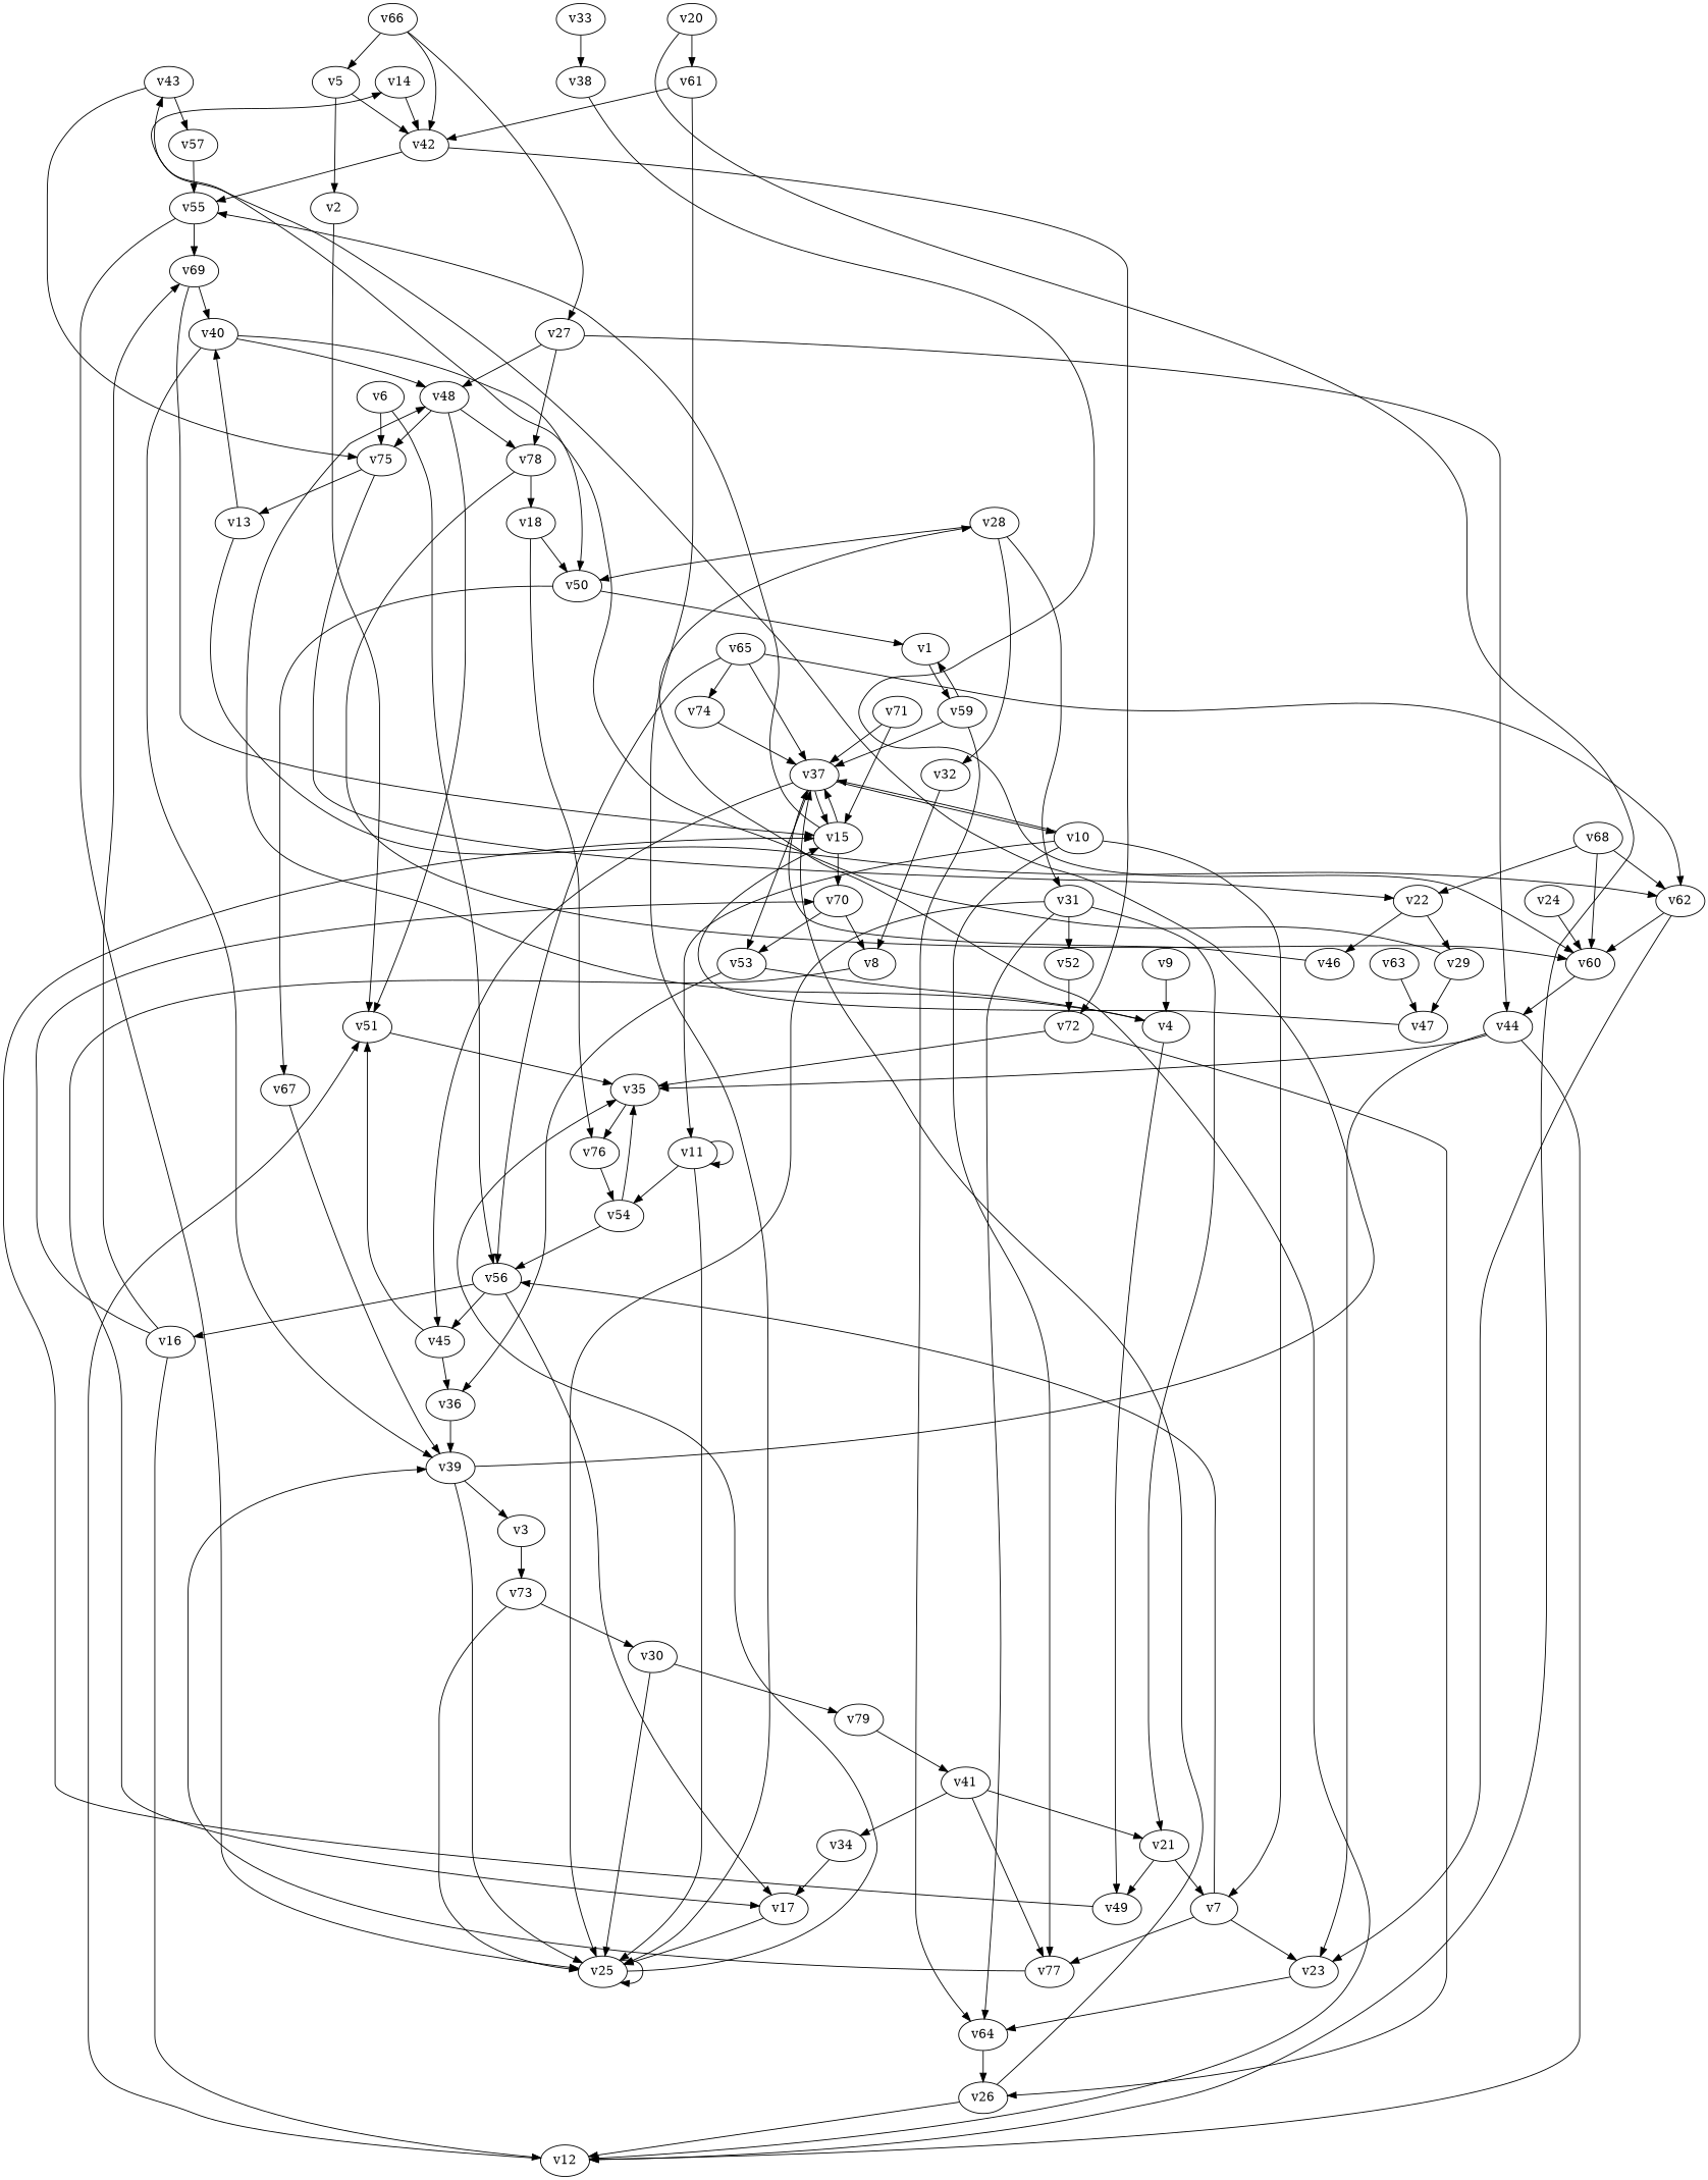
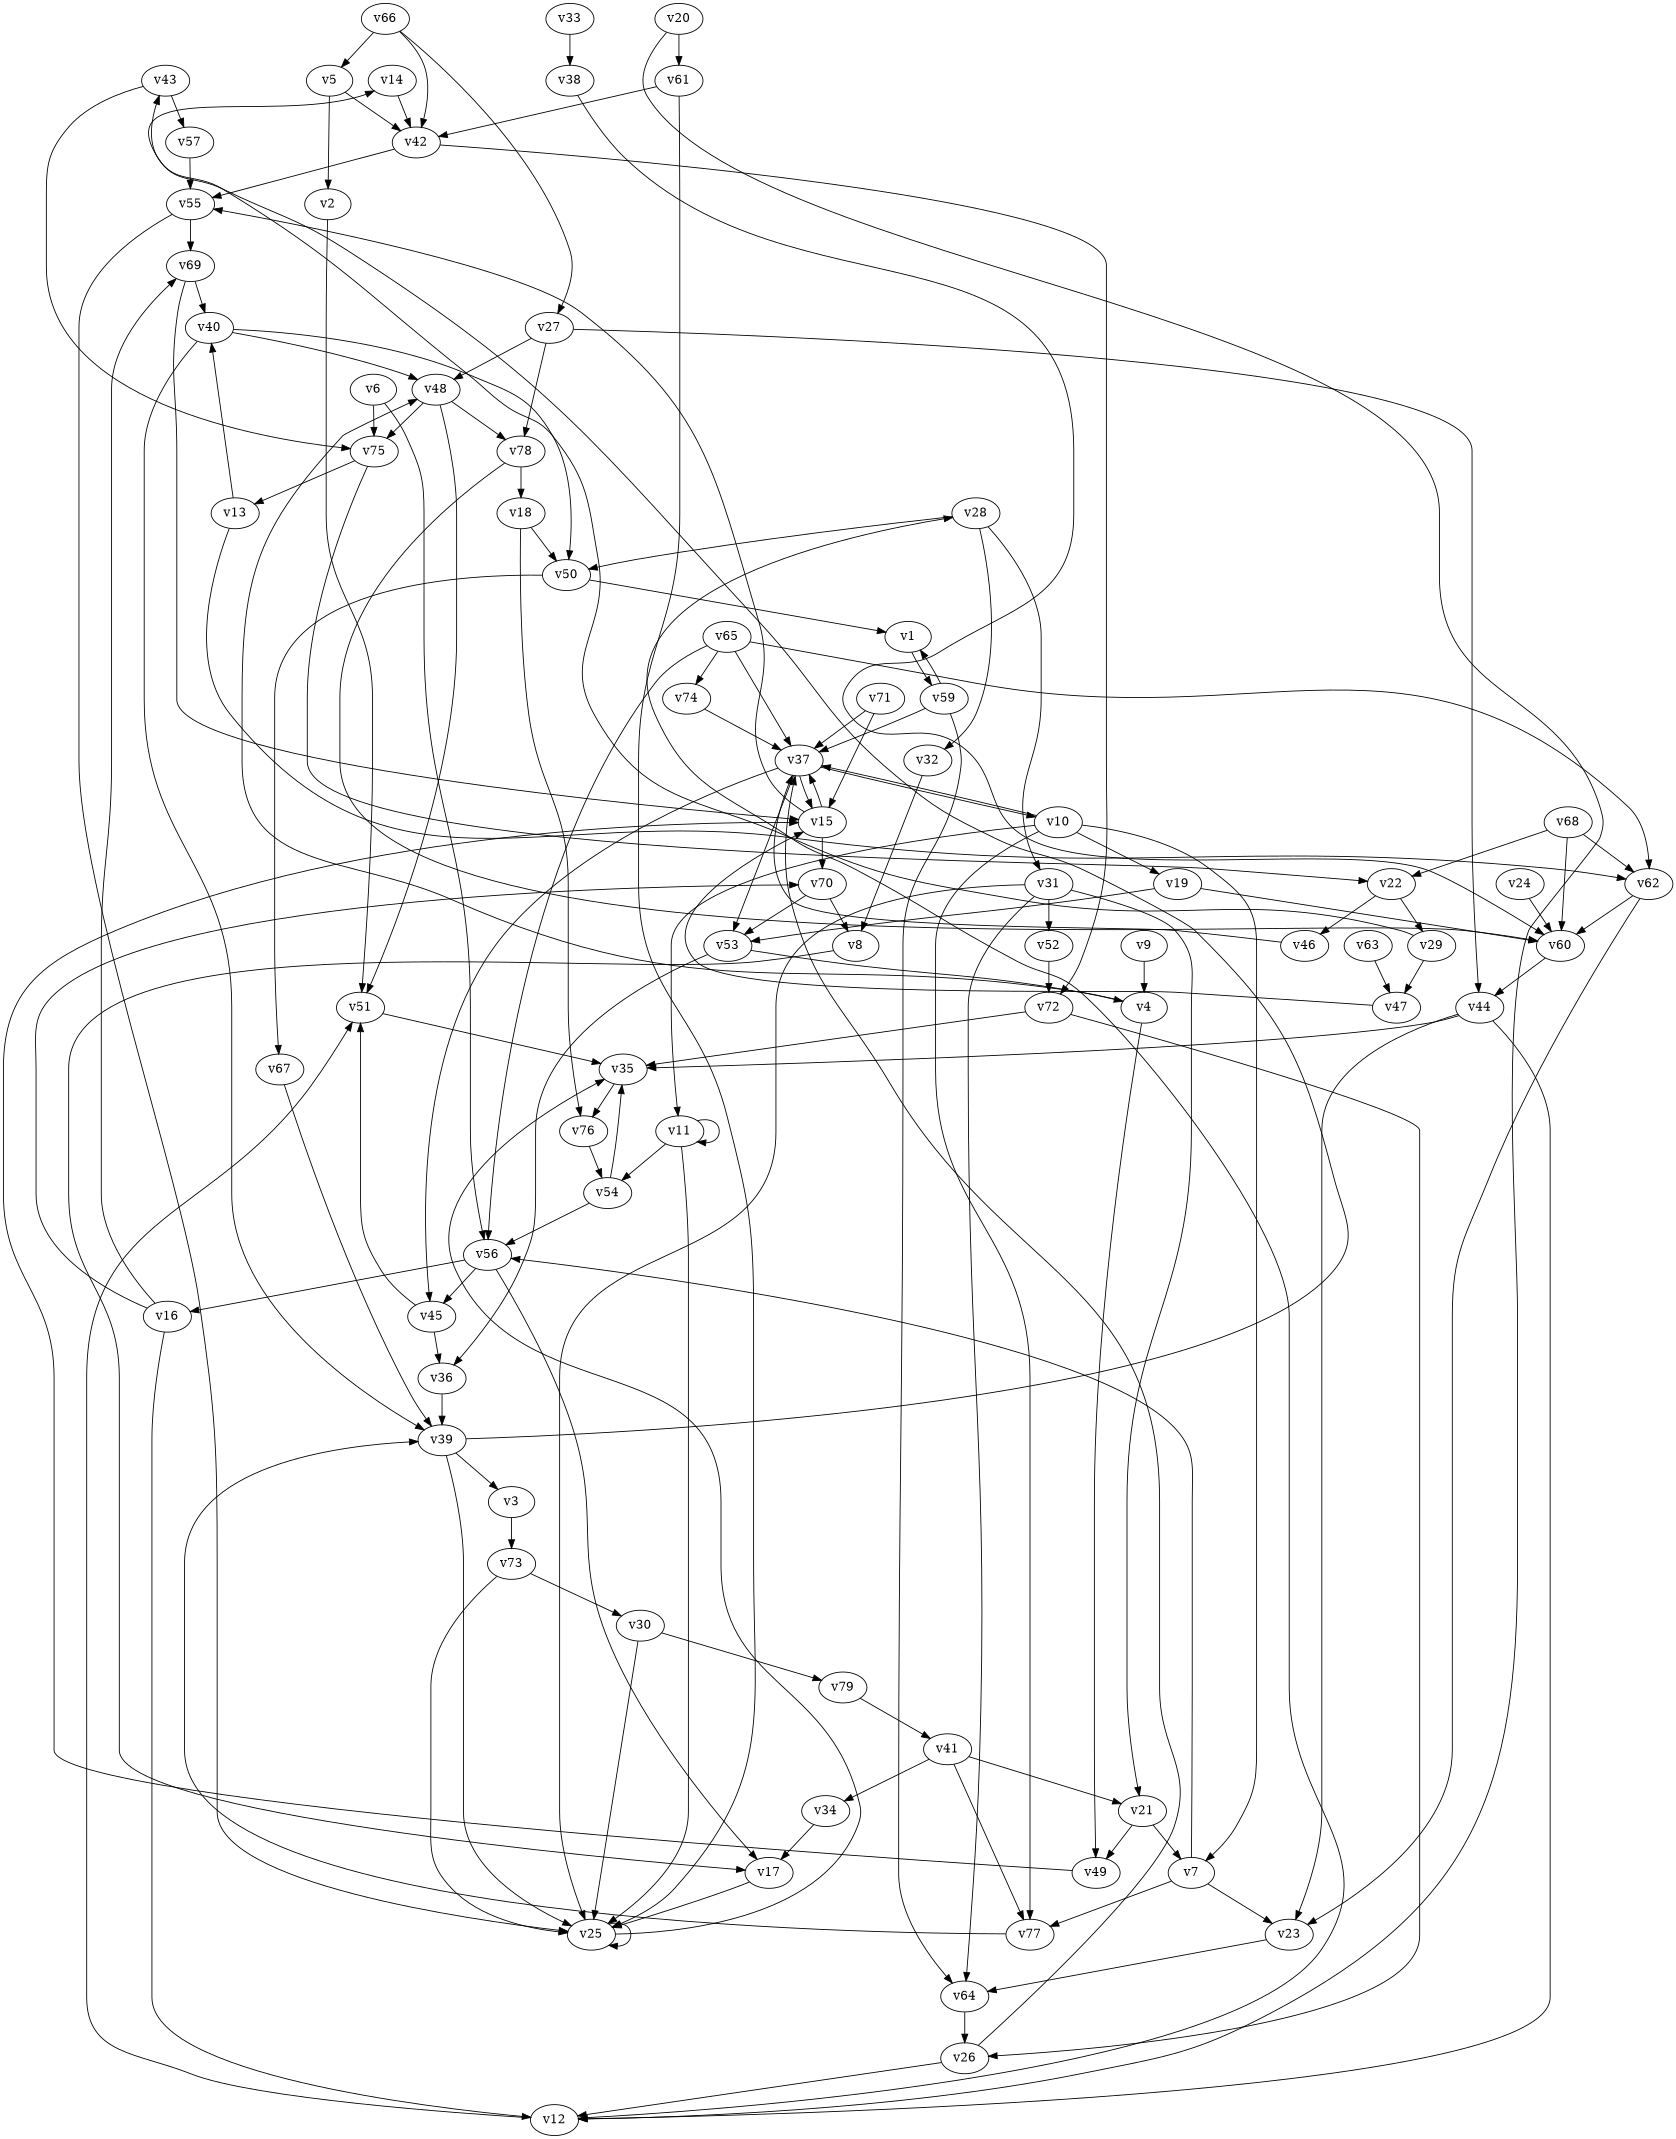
  digraph {
    node [player=1]
    v14
    v42 [player=0]
    v76 [player=0]
    v54 [player=0]
    v1 [player=0]
    v59 [player=0]
    v37 [player=0]
    v64 [player=0]
    v2 [player=0]
    v51 [player=0]
    v35
    v3
    v73 [player=0]
    v25
    v30 [player=0]
    v4
    v48
    v49 [player=0]
    v75
    v78 [player=0]
    v15
    v5
    v55 [player=0]
    v72 [player=0]
    v6
    v56
    v17 [player=0]
    v16
    v45
    v13
    v22 [player=0]
    v7
    v23
    v77
    v39
    v8
    v9 [player=0]
    v10
    v11
+   v19 [player=0]
    v53 [player=0]
    v60
    v12
    v28
    v50 [player=0]
    v31 [player=0]
    v32 [player=0]
    v40
    v62
    v70 [player=0]
    v69
    v18 [player=0]
    v67 [player=0]
    v36
    v44
    v20 [player=0]
    v61
    v21 [player=0]
    v29
    v46
    v47
    v26
    v24 [player=0]
    v27
    v52 [player=0]
    v79 [player=0]
    v41
    v33 [player=0]
    v38 [player=0]
    v34 [player=0]
    v43 [player=0]
    v57
    v63 [player=0]
    v65
    v74 [player=0]
    v66 [player=0]
    v68 [player=0]
    v71
    v14 -> v42
    v42 -> v55
    v42 -> v72
    v76 -> v54
    v54 -> v35
    v54 -> v56
    v1 -> v59
    v59 -> v1 [constraint="t mod 3 == 2"]
    v59 -> v37
    v59 -> v64
    v37 -> v15
    v37 -> v45
    v37 -> v10
    v37 -> v53
    v64 -> v26
    v2 -> v51
    v51 -> v35
    v35 -> v76
    v3 -> v73
    v73 -> v25
    v73 -> v30
    v25 -> v35 [constraint="t >= 4"]
    v25 -> v25
    v30 -> v25
    v30 -> v79
    v4 -> v48 [constraint="t mod 5 == 2"]
    v4 -> v49
    v48 -> v51
    v48 -> v75
    v48 -> v78
    v49 -> v15 [constraint="t < 12"]
    v75 -> v13
    v75 -> v22 [constraint="t >= 3"]
    v78 -> v60 [constraint="t >= 2"]
    v78 -> v18
    v15 -> v37 [constraint="t mod 5 == 1"]
    v15 -> v55
    v15 -> v70
    v5 -> v42
    v5 -> v2
    v55 -> v25
    v55 -> v69
    v72 -> v35
    v72 -> v26
    v6 -> v75
    v6 -> v56
    v56 -> v17
    v56 -> v16
    v56 -> v45
    v17 -> v25
    v16 -> v12
    v16 -> v70 [constraint="t mod 3 == 1"]
    v16 -> v69
    v45 -> v51
    v45 -> v36
    v13 -> v40
    v13 -> v62 [constraint="t >= 4"]
    v22 -> v29
    v22 -> v46
    v7 -> v56
    v7 -> v23
    v7 -> v77
    v23 -> v64
    v77 -> v39 [constraint="t < 13"]
    v39 -> v3
    v39 -> v25
    v39 -> v43 [constraint="t mod 5 == 1"]
    v8 -> v17 [constraint="t < 6"]
    v9 -> v4
    v10 -> v37
    v10 -> v7
    v10 -> v77
    v10 -> v11
+   v10 -> v19
    v11 -> v54
    v11 -> v25
    v11 -> v11 [constraint="t mod 4 == 2"]
+   v19 -> v53
+   v19 -> v60
    v53 -> v4
    v53 -> v36
    v60 -> v44
    v12 -> v51
    v12 -> v28 [constraint="t >= 4"]
    v28 -> v50
    v28 -> v31
    v28 -> v32
    v50 -> v1
    v50 -> v67
    v31 -> v64
    v31 -> v25
    v31 -> v21
    v31 -> v52
    v32 -> v8
    v40 -> v48
    v40 -> v39
    v40 -> v50
    v62 -> v23
    v62 -> v60
    v70 -> v8
    v70 -> v53
    v69 -> v15 [constraint="t >= 1"]
    v69 -> v40
    v18 -> v76
    v18 -> v50
    v67 -> v39
    v36 -> v39
    v44 -> v35
    v44 -> v23
    v44 -> v12
    v20 -> v12 [constraint="t >= 1"]
    v20 -> v61
    v61 -> v42
    v61 -> v25
    v21 -> v49
    v21 -> v7
    v29 -> v14 [constraint="t >= 5"]
    v29 -> v47
    v46 -> v37 [constraint="t mod 4 == 1"]
    v47 -> v15 [constraint="t >= 3"]
    v26 -> v37 [constraint="t >= 1"]
    v26 -> v12
    v24 -> v60
    v27 -> v48
    v27 -> v78
    v27 -> v44
    v52 -> v72
    v79 -> v41
    v41 -> v77
    v41 -> v21
    v41 -> v34
    v33 -> v38
    v38 -> v60 [constraint="t mod 4 == 3"]
    v34 -> v17
    v43 -> v75
    v43 -> v57
    v57 -> v55
    v63 -> v47
    v65 -> v37
    v65 -> v56
    v65 -> v62
    v65 -> v74
    v74 -> v37
    v66 -> v42
    v66 -> v5
    v66 -> v27 [constraint="t < 7"]
    v68 -> v22
    v68 -> v60
    v68 -> v62
    v71 -> v37
    v71 -> v15
  }
